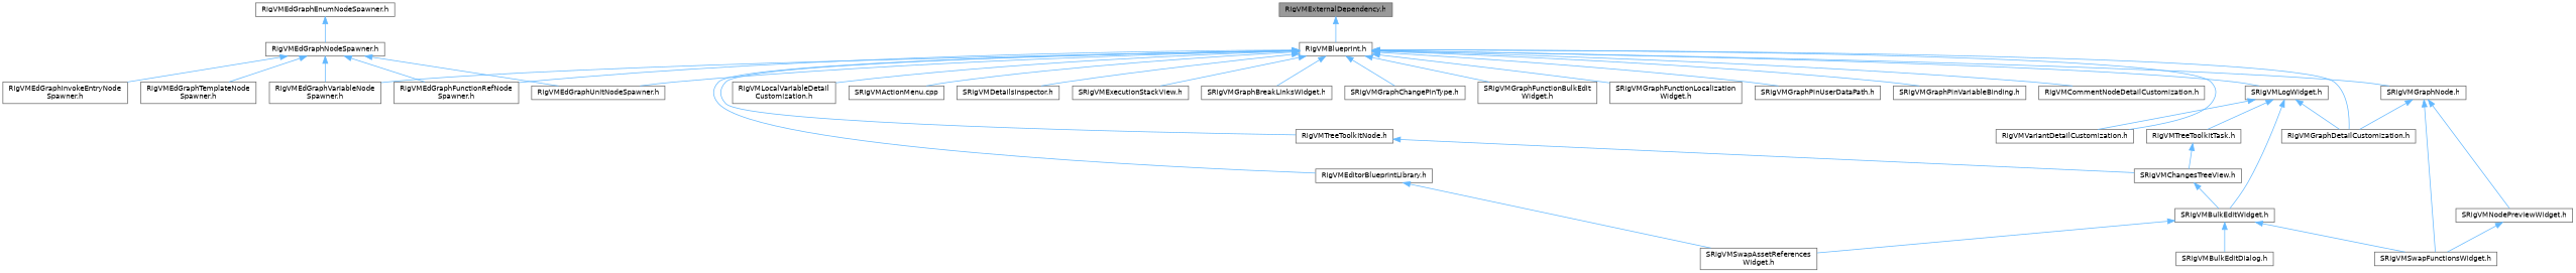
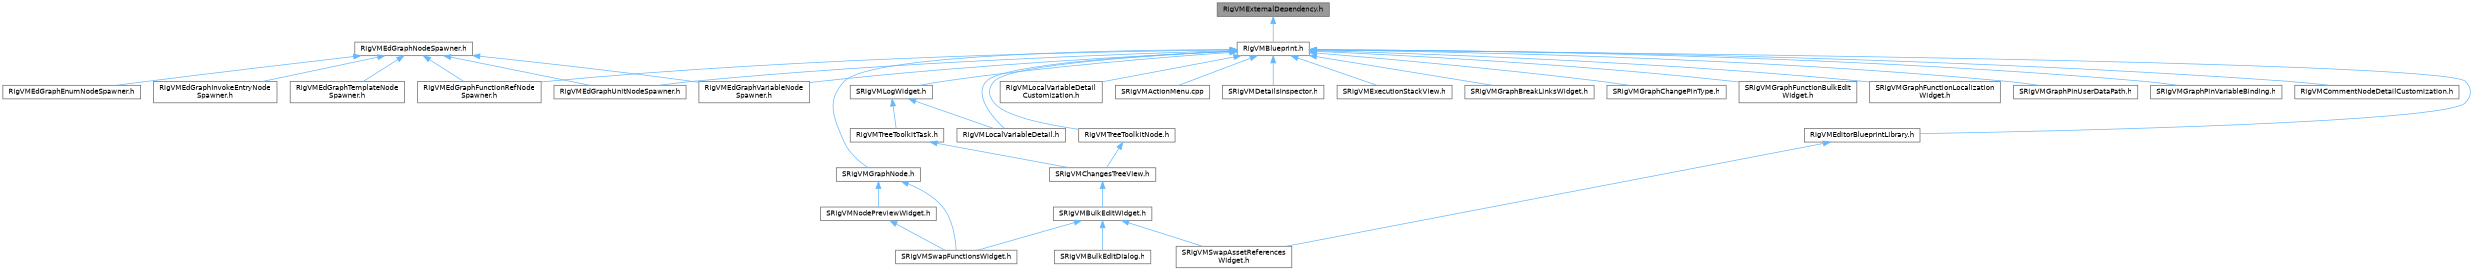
  digraph {
    node [color=grey40 fillcolor=white fontname=Helvetica fontsize=10 shape=box style=filled]
    edge [color=steelblue1 dir=back fontname=Helvetica fontsize=10 labelfontname=Helvetica labelfontsize=10 style=solid]
    n1 [color=gray40 fillcolor=grey60 fontcolor=black height=0.2 label="RigVMExternalDependency.h" width=0.4]
    n2 [height=0.2 label="RigVMBlueprint.h" width=0.4]
    n3 [height=0.2 label="RigVMCommentNodeDetailCustomization.h" width=0.4]
    n4 [height=0.2 label="RigVMEdGraphFunctionRefNode\lSpawner.h" width=0.4]
    n5 [height=0.2 label="RigVMEdGraphUnitNodeSpawner.h" width=0.4]
    n6 [height=0.2 label="RigVMEditorBlueprintLibrary.h" width=0.4]
-   n7 [height=0.2 label="RigVMGraphDetailCustomization.h" width=0.4]
    n8 [height=0.2 label="RigVMLocalVariableDetail\lCustomization.h" width=0.4]
    n9 [height=0.2 label="RigVMTreeToolkitNode.h" width=0.4]
-   n10 [height=0.2 label="RigVMVariantDetailCustomization.h" width=0.4]
+   n10 [height=0.2 label="RigVMLocalVariableDetail.h" width=0.4]
    n11 [height=0.2 label="SRigVMActionMenu.cpp" width=0.4]
    n12 [height=0.2 label="SRigVMDetailsInspector.h" width=0.4]
    n13 [height=0.2 label="SRigVMExecutionStackView.h" width=0.4]
    n14 [height=0.2 label="SRigVMGraphBreakLinksWidget.h" width=0.4]
    n15 [height=0.2 label="SRigVMGraphChangePinType.h" width=0.4]
    n16 [height=0.2 label="SRigVMGraphFunctionBulkEdit\lWidget.h" width=0.4]
    n17 [height=0.2 label="SRigVMGraphFunctionLocalization\lWidget.h" width=0.4]
    n18 [height=0.2 label="SRigVMGraphNode.h" width=0.4]
    n19 [height=0.2 label="SRigVMGraphPinUserDataPath.h" width=0.4]
    n20 [height=0.2 label="SRigVMGraphPinVariableBinding.h" width=0.4]
    n21 [height=0.2 label="SRigVMLogWidget.h" width=0.4]
    n22 [height=0.2 label="RigVMEdGraphVariableNode\lSpawner.h" width=0.4]
    n23 [height=0.2 label="RigVMEdGraphNodeSpawner.h" width=0.4]
    n24 [height=0.2 label="RigVMEdGraphEnumNodeSpawner.h" width=0.4]
    n25 [height=0.2 label="RigVMEdGraphInvokeEntryNode\lSpawner.h" width=0.4]
    n26 [height=0.2 label="RigVMEdGraphTemplateNode\lSpawner.h" width=0.4]
    n27 [height=0.2 label="SRigVMSwapAssetReferences\lWidget.h" width=0.4]
    n28 [height=0.2 label="SRigVMChangesTreeView.h" width=0.4]
    n29 [height=0.2 label="SRigVMSwapFunctionsWidget.h" width=0.4]
    n30 [height=0.2 label="SRigVMNodePreviewWidget.h" width=0.4]
    n31 [height=0.2 label="SRigVMBulkEditWidget.h" width=0.4]
    n32 [height=0.2 label="RigVMTreeToolkitTask.h" width=0.4]
    n33 [height=0.2 label="SRigVMBulkEditDialog.h" width=0.4]
    n1 -> n2
    n2 -> n3
    n2 -> n4
    n2 -> n5
    n2 -> n6
-   n2 -> n7
    n2 -> n8
    n2 -> n9
    n2 -> n10
    n2 -> n11
    n2 -> n12
    n2 -> n13
    n2 -> n14
    n2 -> n15
    n2 -> n16
    n2 -> n17
    n2 -> n18
    n2 -> n19
    n2 -> n20
    n2 -> n21
    n2 -> n22
    n6 -> n27
    n9 -> n28
-   n18 -> n7
    n18 -> n29
    n18 -> n30
-   n21 -> n7
    n21 -> n10
-   n21 -> n31
    n21 -> n32
    n23 -> n4
    n23 -> n5
    n23 -> n22
-   n24 -> n23
+   n23 -> n24
    n23 -> n25
    n23 -> n26
    n28 -> n31
    n30 -> n29
    n31 -> n27
    n31 -> n29
    n31 -> n33
    n32 -> n28
  }
